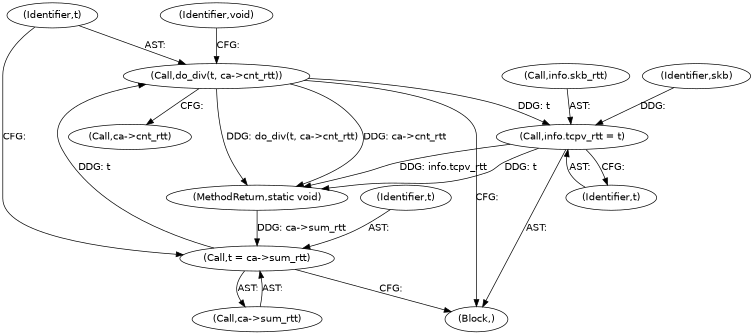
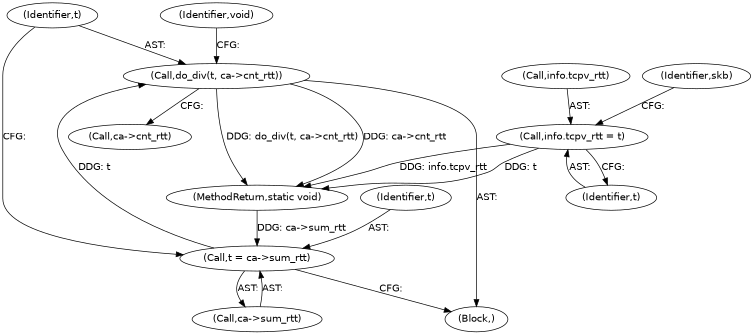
  digraph {
    fontname="DejaVu Sans"
    node [fontname="DejaVu Sans"]
    edge [fontname="DejaVu Sans"]
    n1 [label="(Call,do_div(t, ca->cnt_rtt))"]
    n2 [label="(Call,info.tcpv_rtt = t)"]
    n3 [label="(Block,)"]
    n4 [label="(MethodReturn,static void)"]
    n5 [label="(Call,ca->cnt_rtt)"]
    n6 [label="(Identifier,t)"]
    n7 [label="(Call,t = ca->sum_rtt)"]
    n8 [label="(Call,ca->sum_rtt)"]
    n9 [label="(Identifier,void)"]
    n10 [label="(Identifier,skb)"]
    n11 [label="(Identifier,t)"]
-   n12 [label="(Call,info.skb_rtt)"]
+   n12 [label="(Call,info.tcpv_rtt)"]
    n13 [label="(Identifier,t)"]
-   n1 -> n2 [label="DDG: t"]
-   n1 -> n3 [label="CFG: "]
+   n1 -> n3 [label="AST: "]
    n1 -> n4 [label="DDG: do_div(t, ca->cnt_rtt)"]
    n1 -> n4 [label="DDG: ca->cnt_rtt"]
    n1 -> n5 [label="CFG: "]
-   n2 -> n3 [label="AST: "]
    n2 -> n4 [label="DDG: info.tcpv_rtt"]
    n2 -> n4 [label="DDG: t"]
    n2 -> n6 [label="CFG: "]
    n4 -> n7 [label="DDG: ca->sum_rtt"]
    n6 -> n2 [label="AST: "]
    n7 -> n1 [label="DDG: t"]
    n7 -> n3 [label="CFG: "]
    n7 -> n8 [label="AST: "]
    n8 -> n7 [label="AST: "]
    n9 -> n1 [label="CFG: "]
-   n10 -> n2 [label="DDG: "]
+   n10 -> n2 [label="CFG: "]
    n11 -> n1 [label="AST: "]
    n11 -> n7 [label="CFG: "]
    n12 -> n2 [label="AST: "]
    n13 -> n7 [label="AST: "]
  }
